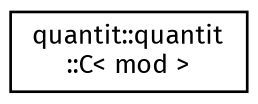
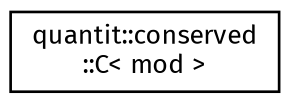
  digraph {
    rankdir=LR
    fontname="Fira Sans"
-   n1 [color=black fillcolor=white fontname="Fira Sans" fontsize=10 height=0.2 label="quantit::quantit\l::C\< mod \>" shape=record style=filled width=0.4]
+   n1 [color=black fillcolor=white fontname="Fira Sans" fontsize=10 height=0.2 label="quantit::conserved\l::C\< mod \>" shape=record style=filled width=0.4]
  }
